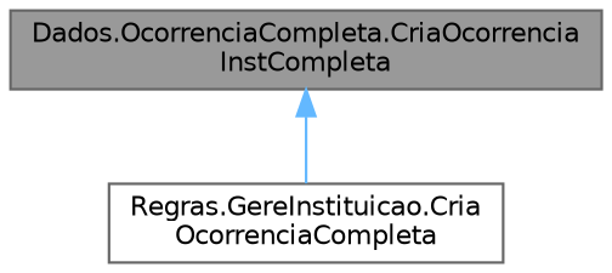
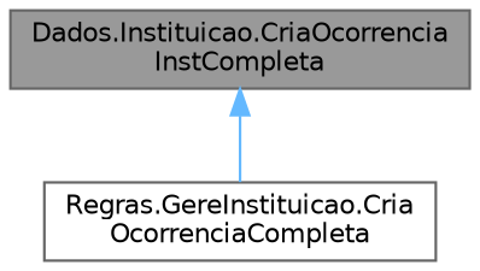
  digraph {
    rankdir=TB
    node [fontname=Helvetica fontsize=10 shape=box style=filled]
-   n1 [color=gray40 fillcolor=grey60 fontcolor=black height=0.2 label="Dados.OcorrenciaCompleta.CriaOcorrencia\lInstCompleta" width=0.4]
+   n1 [color=gray40 fillcolor=grey60 fontcolor=black height=0.2 label="Dados.Instituicao.CriaOcorrencia\lInstCompleta" width=0.4]
    n2 [color=grey40 fillcolor=white height=0.2 label="Regras.GereInstituicao.Cria\lOcorrenciaCompleta" width=0.4]
    n1 -> n2 [color=steelblue1 dir=back fontname=Helvetica fontsize=10 labelfontname=Helvetica labelfontsize=10 style=solid]
  }
